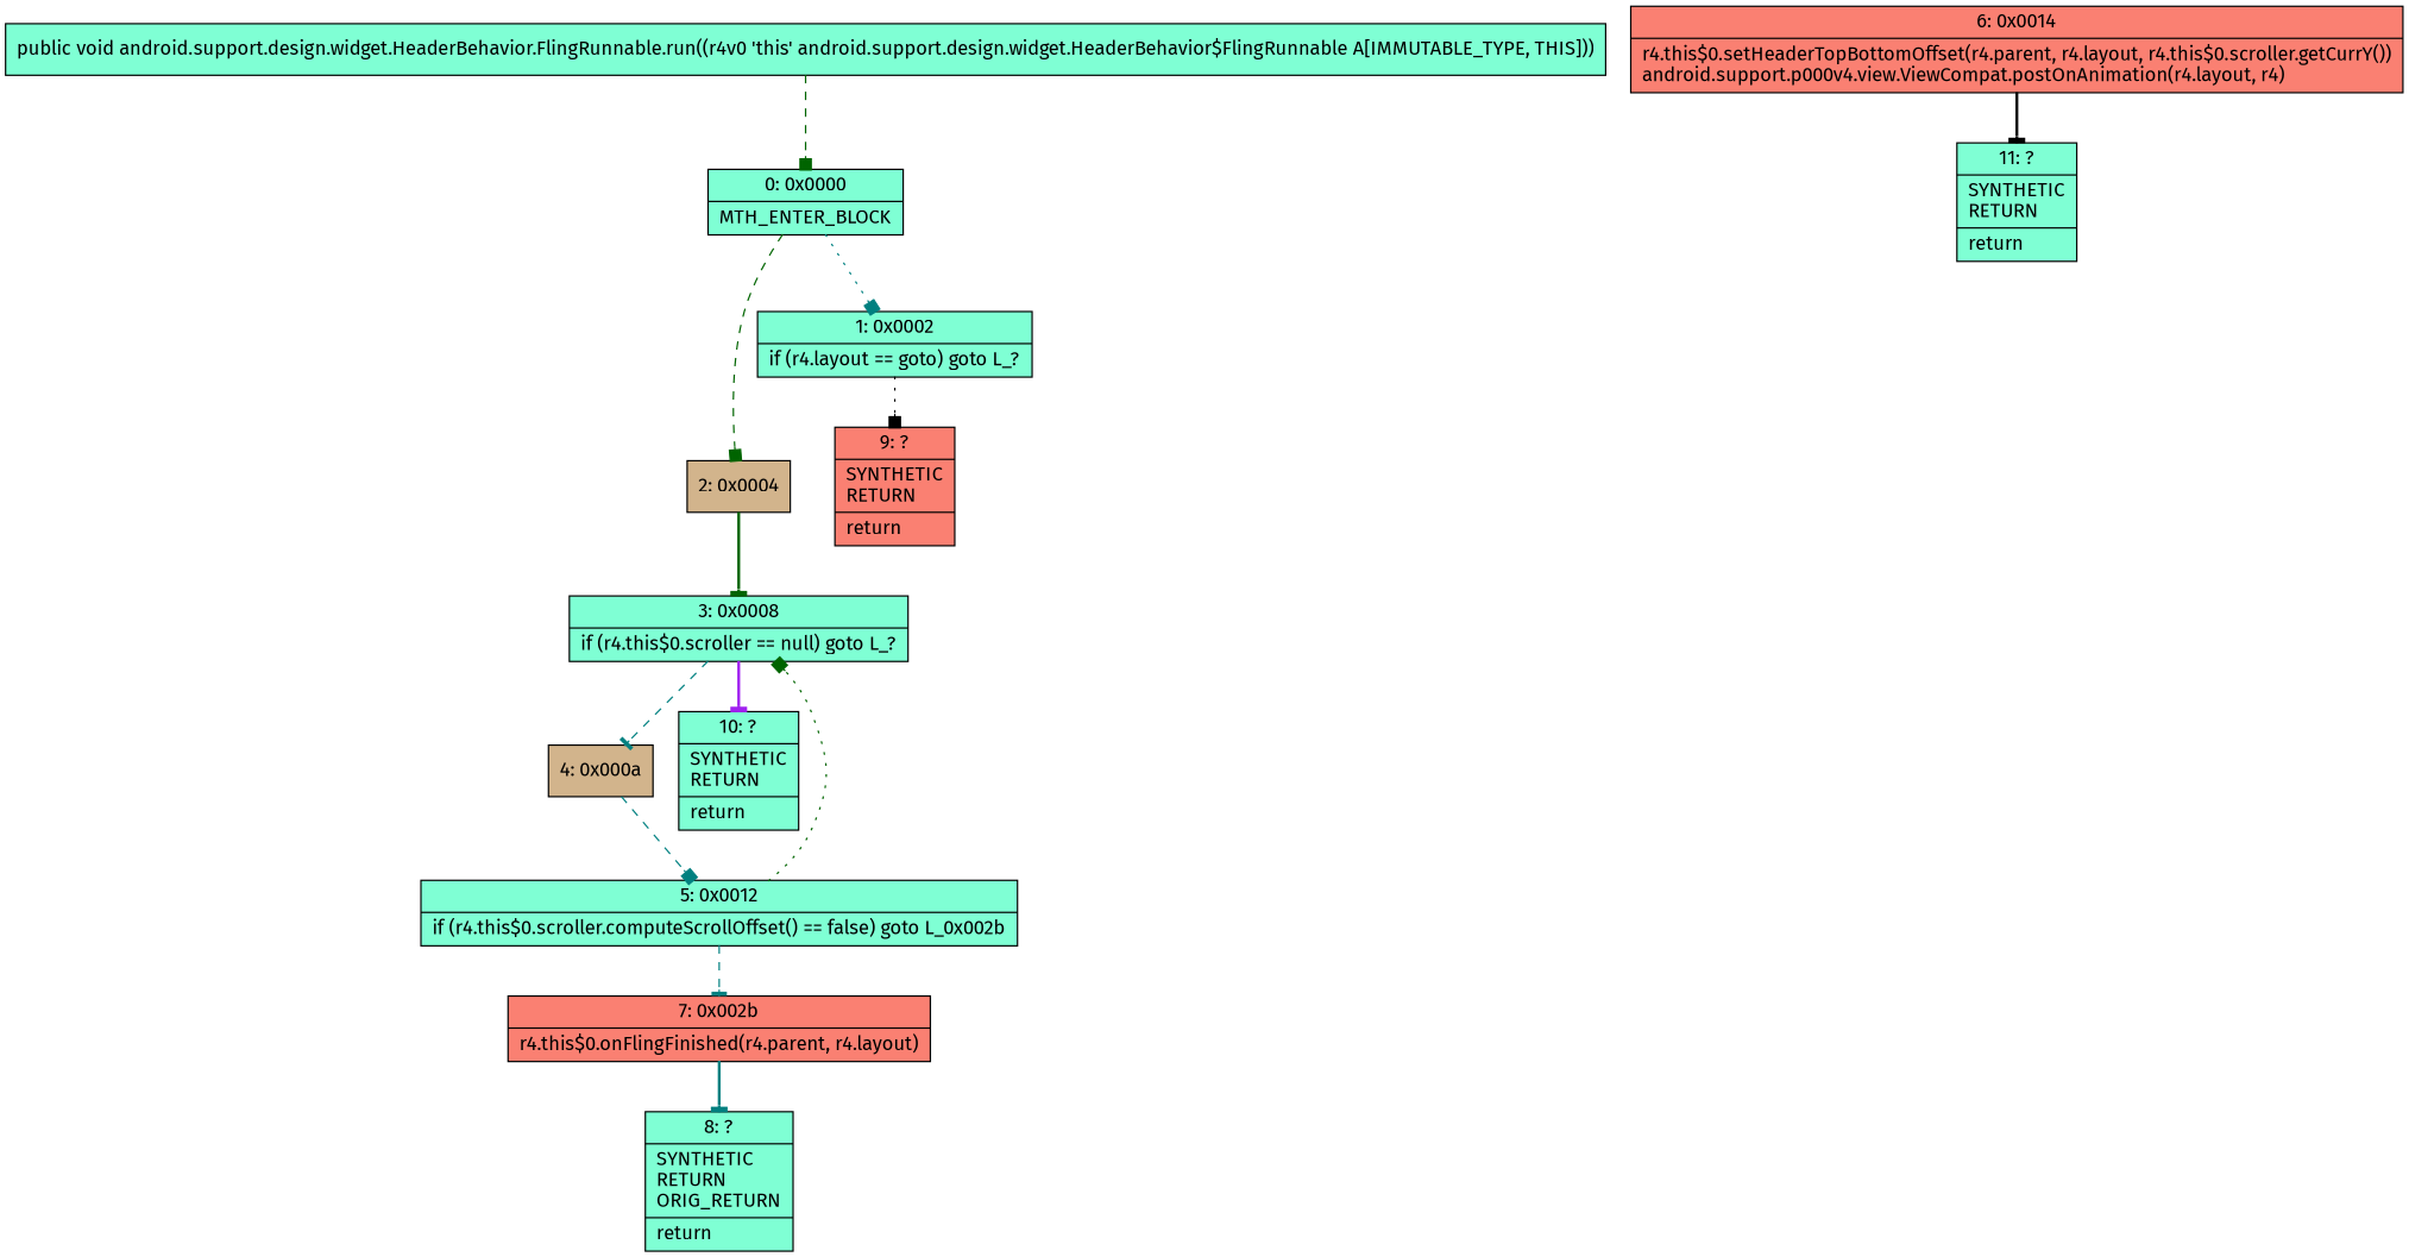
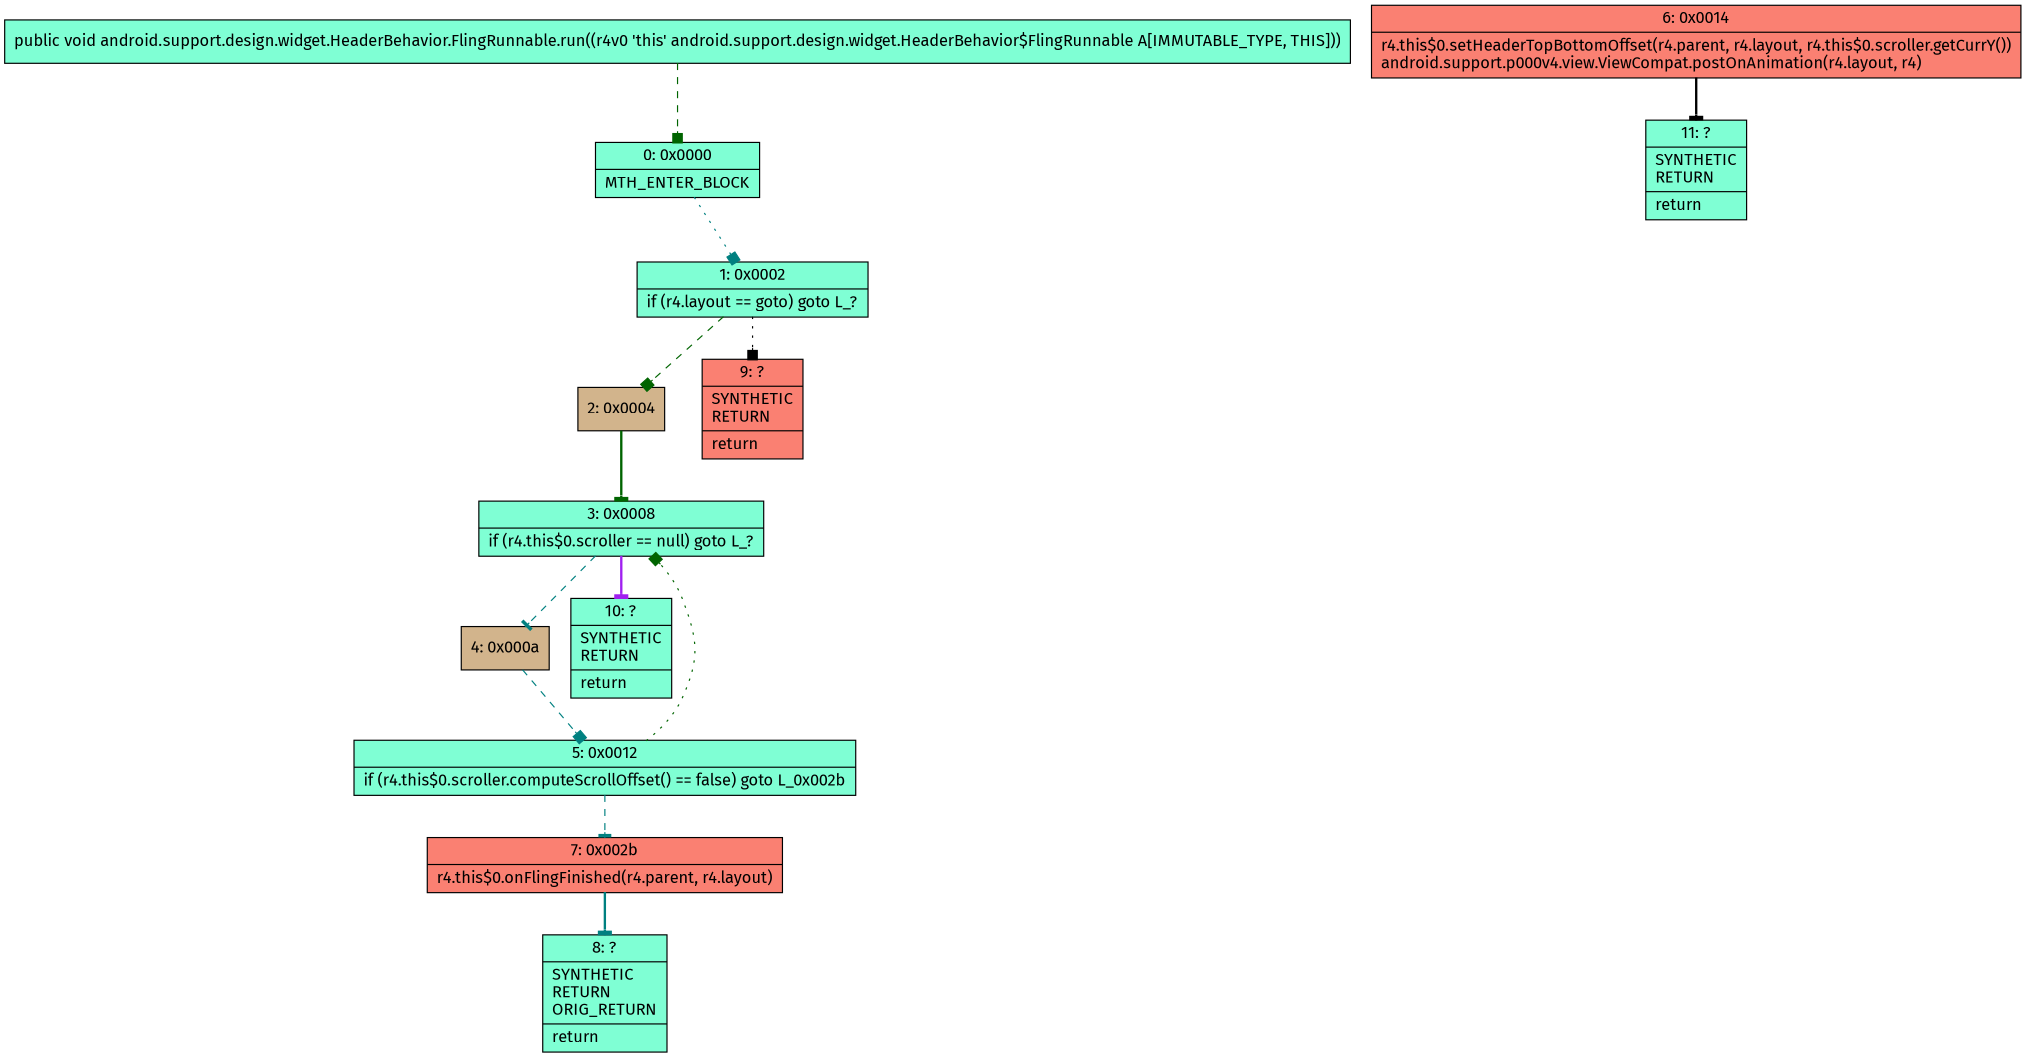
  digraph {
    fontname="Fira Sans"
    node [fillcolor=aquamarine fontname="Fira Sans" shape=record style=filled]
    edge [arrowhead=box color=teal fontname="Fira Sans" style=dashed]
    n1 [label="{0\:\ 0x0000|MTH_ENTER_BLOCK\l}"]
    n2 [label="{1\:\ 0x0002|if (r4.layout == goto) goto L_?\l}"]
    n3 [fillcolor=tan label="{2\:\ 0x0004}"]
    n4 [fillcolor=salmon label="{9\:\ ?|SYNTHETIC\lRETURN\l|return\l}"]
    n5 [label="{3\:\ 0x0008|if (r4.this$0.scroller == null) goto L_?\l}"]
    n6 [fillcolor=tan label="{4\:\ 0x000a}"]
    n7 [label="{10\:\ ?|SYNTHETIC\lRETURN\l|return\l}"]
    n8 [label="{5\:\ 0x0012|if (r4.this$0.scroller.computeScrollOffset() == false) goto L_0x002b\l}"]
    n9 [fillcolor=salmon label="{7\:\ 0x002b|r4.this$0.onFlingFinished(r4.parent, r4.layout)\l}"]
    n10 [fillcolor=salmon label="{6\:\ 0x0014|r4.this$0.setHeaderTopBottomOffset(r4.parent, r4.layout, r4.this$0.scroller.getCurrY())\landroid.support.p000v4.view.ViewCompat.postOnAnimation(r4.layout, r4)\l}"]
    n11 [label="{11\:\ ?|SYNTHETIC\lRETURN\l|return\l}"]
    n12 [label="{8\:\ ?|SYNTHETIC\lRETURN\lORIG_RETURN\l|return\l}"]
    n13 [label="{public void android.support.design.widget.HeaderBehavior.FlingRunnable.run((r4v0 'this' android.support.design.widget.HeaderBehavior$FlingRunnable A[IMMUTABLE_TYPE, THIS])) }"]
    n1 -> n2 [style=dotted]
-   n1 -> n3 [color=darkgreen]
+   n2 -> n3 [color=darkgreen]
    n2 -> n4 [color=black style=dotted]
    n3 -> n5 [arrowhead=tee color=darkgreen style=bold]
    n5 -> n6 [arrowhead=tee]
    n5 -> n7 [arrowhead=tee color=purple style=bold]
    n6 -> n8
    n8 -> n5 [color=darkgreen style=dotted]
    n8 -> n9 [arrowhead=tee]
    n9 -> n12 [arrowhead=tee style=bold]
    n10 -> n11 [arrowhead=tee color=black style=bold]
    n13 -> n1 [color=darkgreen]
  }
